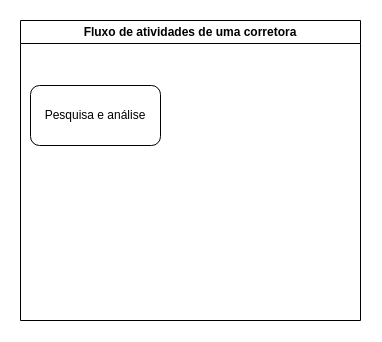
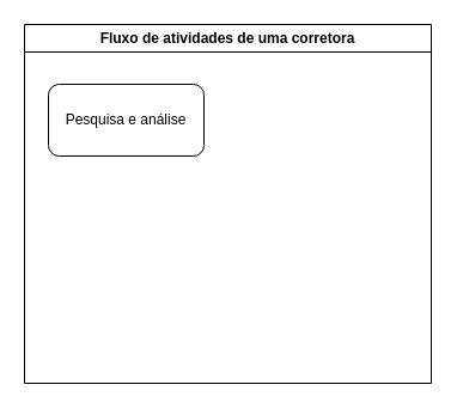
  <mxCell id="0" />
  <mxCell id="1" parent="0" />
  <mxCell id="2" value="Fluxo de atividades de uma corretora" style="swimlane;whiteSpace=wrap;html=1;" vertex="1" parent="1"><mxGeometry x="20" y="20" width="340" height="300" as="geometry" /></mxCell>
- <mxCell id="3" value="Pesquisa e análise" style="rounded=1;whiteSpace=wrap;html=1;" vertex="1" parent="2"><mxGeometry x="10" y="65" width="130" height="60" as="geometry" /></mxCell>
+ <mxCell id="3" value="Pesquisa e análise" style="rounded=1;whiteSpace=wrap;html=1;" vertex="1" parent="2"><mxGeometry x="20" y="50" width="130" height="60" as="geometry" /></mxCell>
